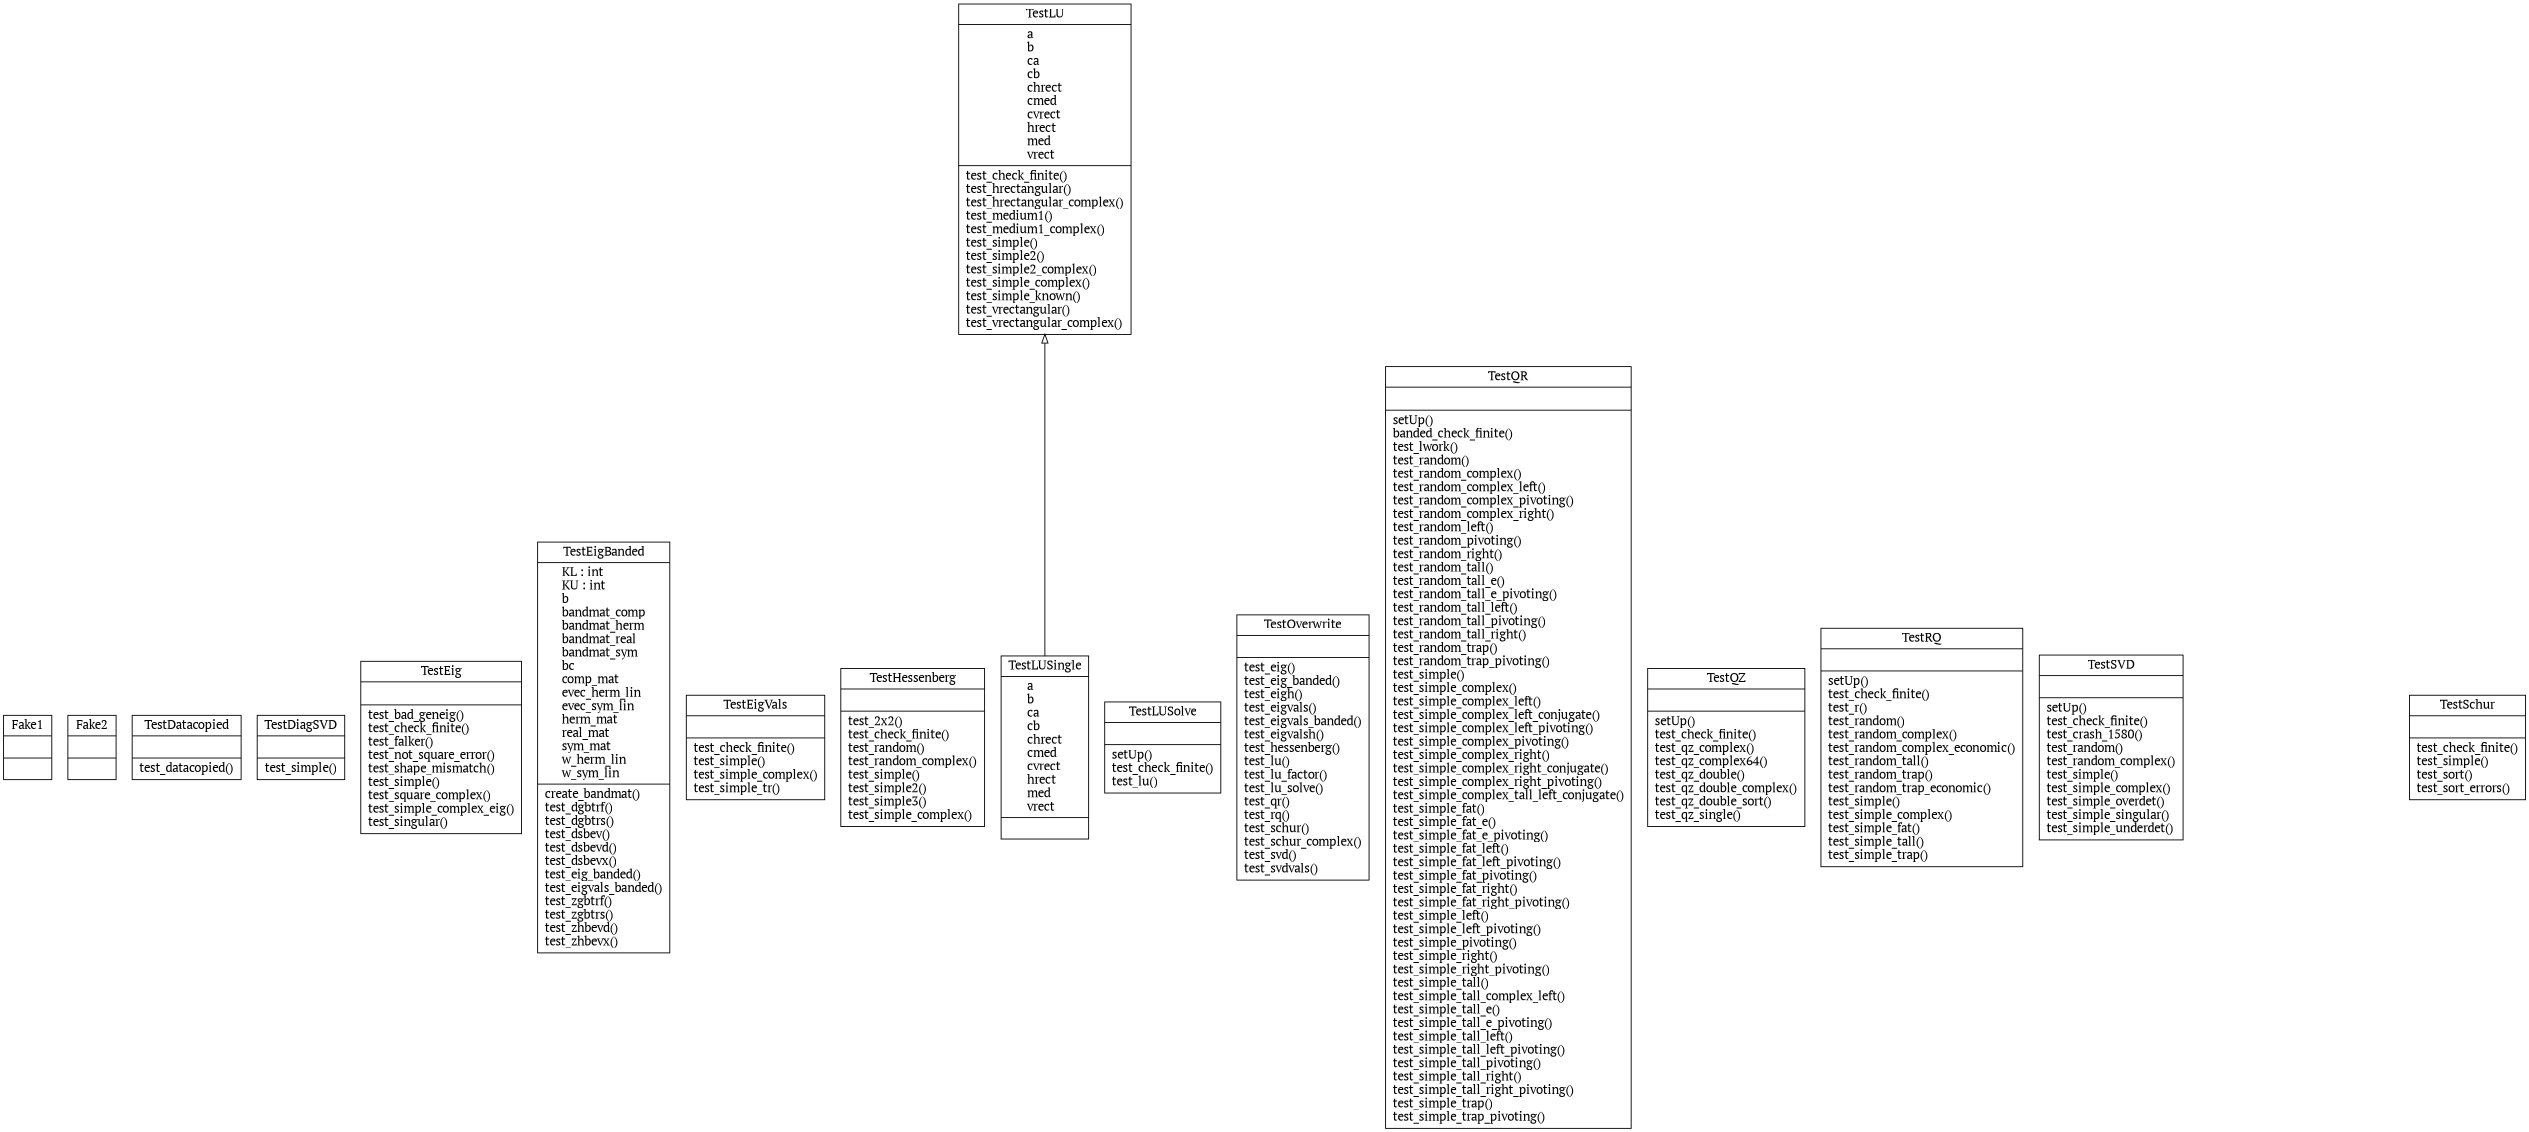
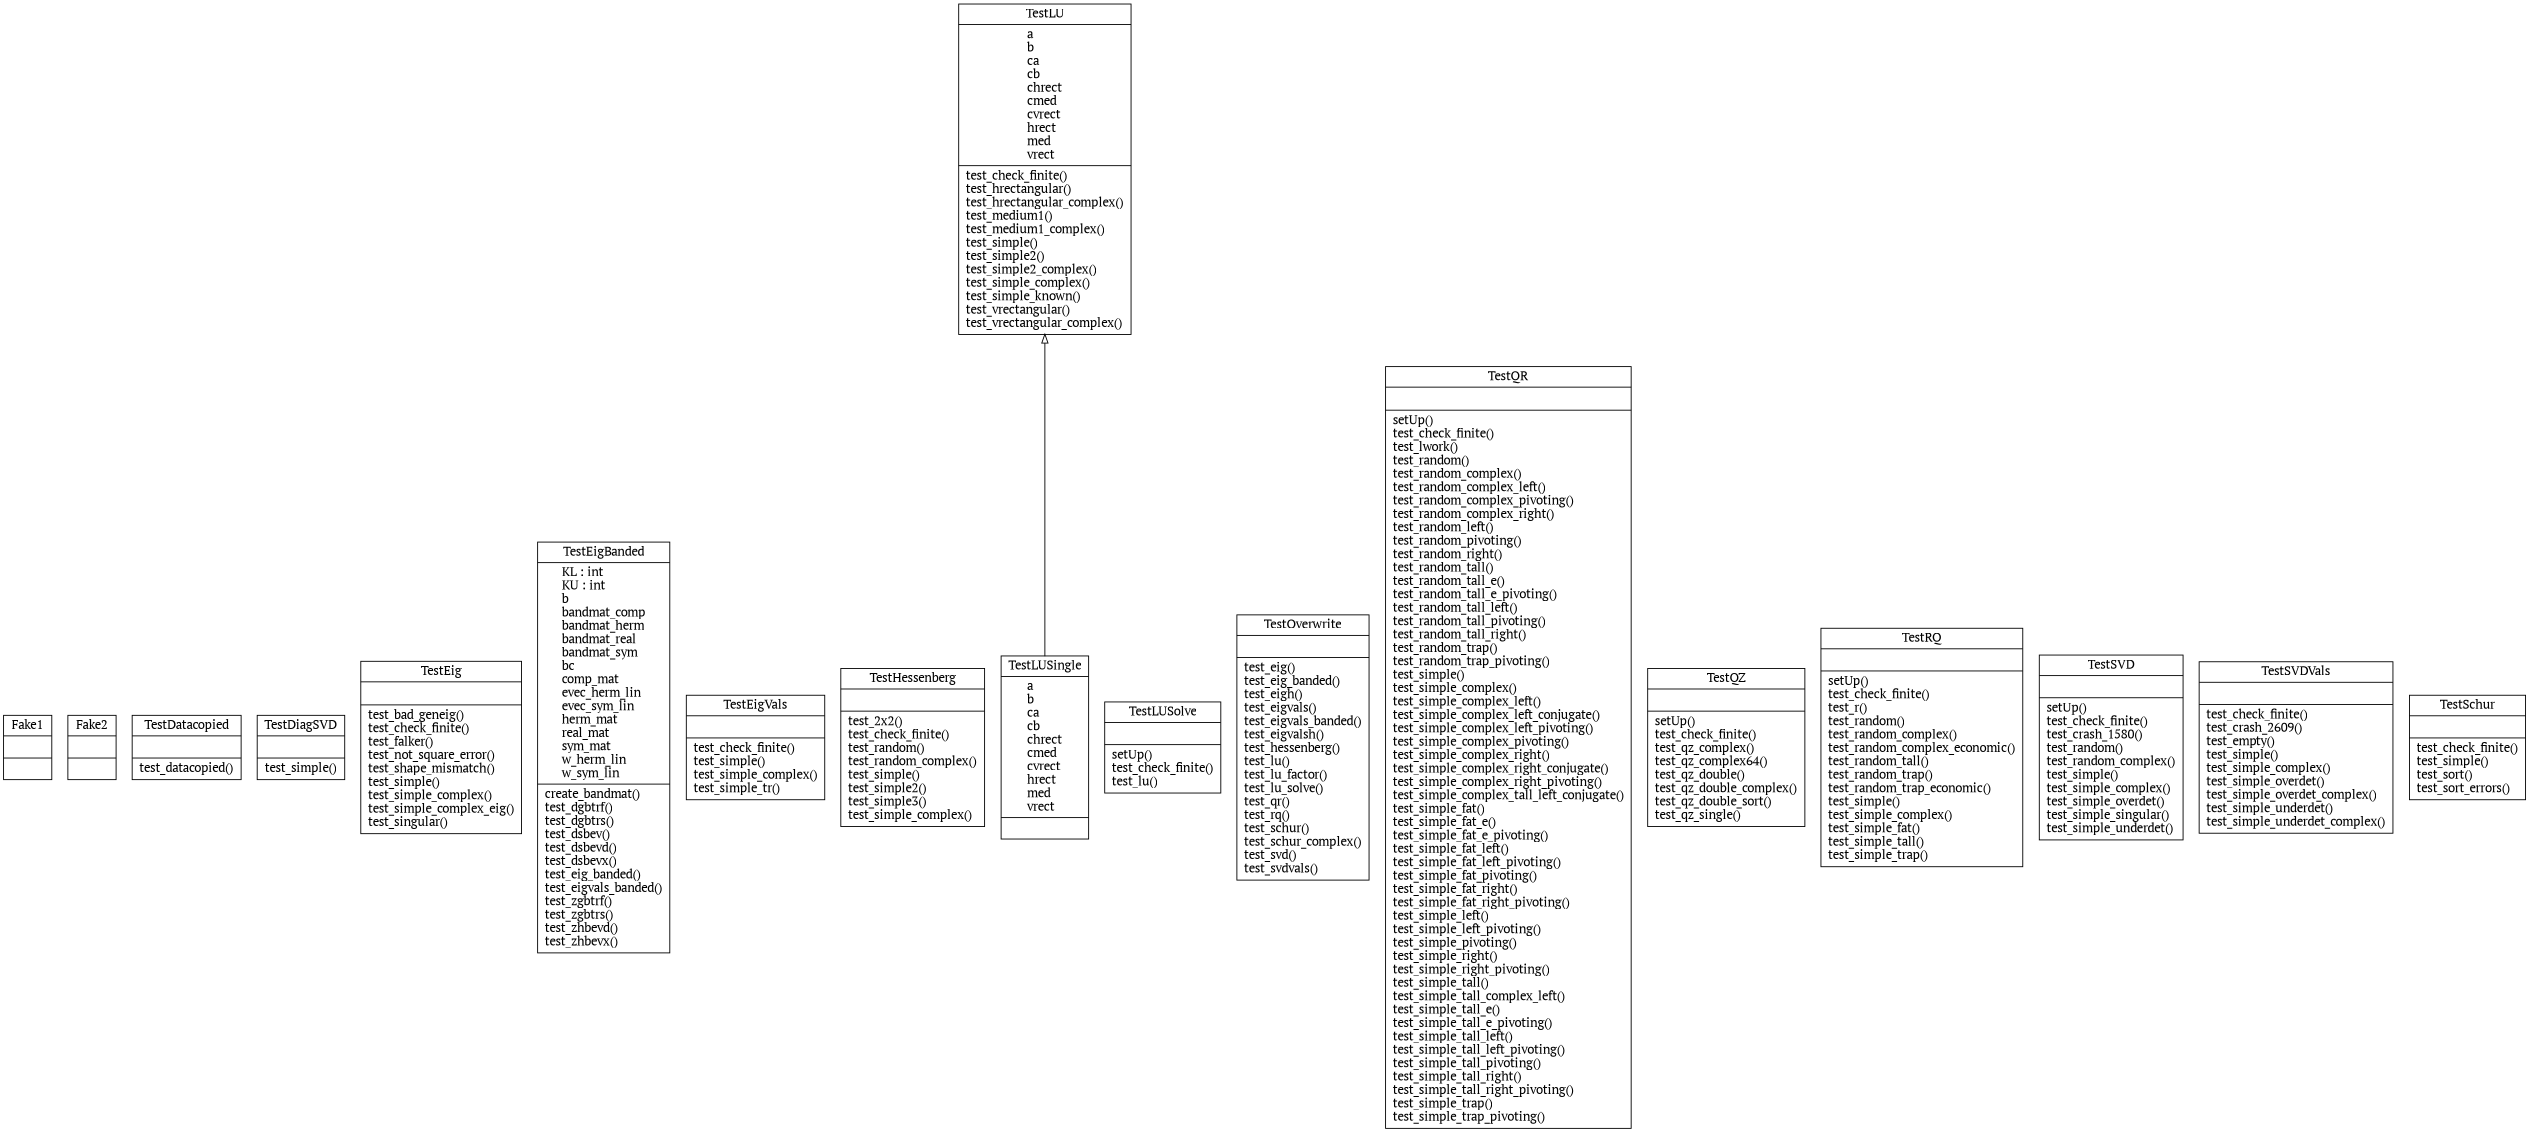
  digraph {
    rankdir=BT
    fontname="PT Serif"
    node [color=black fontcolor=black shape=record style=solid fontname="PT Serif"]
    n1 [label=<{Fake1|<br ALIGN="LEFT"/>|}>]
    n2 [label=<{Fake2|<br ALIGN="LEFT"/>|}>]
    n3 [label=<{TestDatacopied|<br ALIGN="LEFT"/>|test_datacopied()<br ALIGN="LEFT"/>}>]
    n4 [label=<{TestDiagSVD|<br ALIGN="LEFT"/>|test_simple()<br ALIGN="LEFT"/>}>]
-   n5 [label=<{TestEig|<br ALIGN="LEFT"/>|test_bad_geneig()<br ALIGN="LEFT"/>test_check_finite()<br ALIGN="LEFT"/>test_falker()<br ALIGN="LEFT"/>test_not_square_error()<br ALIGN="LEFT"/>test_shape_mismatch()<br ALIGN="LEFT"/>test_simple()<br ALIGN="LEFT"/>test_square_complex()<br ALIGN="LEFT"/>test_simple_complex_eig()<br ALIGN="LEFT"/>test_singular()<br ALIGN="LEFT"/>}>]
+   n5 [label=<{TestEig|<br ALIGN="LEFT"/>|test_bad_geneig()<br ALIGN="LEFT"/>test_check_finite()<br ALIGN="LEFT"/>test_falker()<br ALIGN="LEFT"/>test_not_square_error()<br ALIGN="LEFT"/>test_shape_mismatch()<br ALIGN="LEFT"/>test_simple()<br ALIGN="LEFT"/>test_simple_complex()<br ALIGN="LEFT"/>test_simple_complex_eig()<br ALIGN="LEFT"/>test_singular()<br ALIGN="LEFT"/>}>]
    n6 [label=<{TestEigBanded|KL : int<br ALIGN="LEFT"/>KU : int<br ALIGN="LEFT"/>b<br ALIGN="LEFT"/>bandmat_comp<br ALIGN="LEFT"/>bandmat_herm<br ALIGN="LEFT"/>bandmat_real<br ALIGN="LEFT"/>bandmat_sym<br ALIGN="LEFT"/>bc<br ALIGN="LEFT"/>comp_mat<br ALIGN="LEFT"/>evec_herm_lin<br ALIGN="LEFT"/>evec_sym_lin<br ALIGN="LEFT"/>herm_mat<br ALIGN="LEFT"/>real_mat<br ALIGN="LEFT"/>sym_mat<br ALIGN="LEFT"/>w_herm_lin<br ALIGN="LEFT"/>w_sym_lin<br ALIGN="LEFT"/>|create_bandmat()<br ALIGN="LEFT"/>test_dgbtrf()<br ALIGN="LEFT"/>test_dgbtrs()<br ALIGN="LEFT"/>test_dsbev()<br ALIGN="LEFT"/>test_dsbevd()<br ALIGN="LEFT"/>test_dsbevx()<br ALIGN="LEFT"/>test_eig_banded()<br ALIGN="LEFT"/>test_eigvals_banded()<br ALIGN="LEFT"/>test_zgbtrf()<br ALIGN="LEFT"/>test_zgbtrs()<br ALIGN="LEFT"/>test_zhbevd()<br ALIGN="LEFT"/>test_zhbevx()<br ALIGN="LEFT"/>}>]
    n7 [label=<{TestEigVals|<br ALIGN="LEFT"/>|test_check_finite()<br ALIGN="LEFT"/>test_simple()<br ALIGN="LEFT"/>test_simple_complex()<br ALIGN="LEFT"/>test_simple_tr()<br ALIGN="LEFT"/>}>]
    n8 [label=<{TestHessenberg|<br ALIGN="LEFT"/>|test_2x2()<br ALIGN="LEFT"/>test_check_finite()<br ALIGN="LEFT"/>test_random()<br ALIGN="LEFT"/>test_random_complex()<br ALIGN="LEFT"/>test_simple()<br ALIGN="LEFT"/>test_simple2()<br ALIGN="LEFT"/>test_simple3()<br ALIGN="LEFT"/>test_simple_complex()<br ALIGN="LEFT"/>}>]
    n9 [label=<{TestLU|a<br ALIGN="LEFT"/>b<br ALIGN="LEFT"/>ca<br ALIGN="LEFT"/>cb<br ALIGN="LEFT"/>chrect<br ALIGN="LEFT"/>cmed<br ALIGN="LEFT"/>cvrect<br ALIGN="LEFT"/>hrect<br ALIGN="LEFT"/>med<br ALIGN="LEFT"/>vrect<br ALIGN="LEFT"/>|test_check_finite()<br ALIGN="LEFT"/>test_hrectangular()<br ALIGN="LEFT"/>test_hrectangular_complex()<br ALIGN="LEFT"/>test_medium1()<br ALIGN="LEFT"/>test_medium1_complex()<br ALIGN="LEFT"/>test_simple()<br ALIGN="LEFT"/>test_simple2()<br ALIGN="LEFT"/>test_simple2_complex()<br ALIGN="LEFT"/>test_simple_complex()<br ALIGN="LEFT"/>test_simple_known()<br ALIGN="LEFT"/>test_vrectangular()<br ALIGN="LEFT"/>test_vrectangular_complex()<br ALIGN="LEFT"/>}>]
    n10 [label=<{TestLUSingle|a<br ALIGN="LEFT"/>b<br ALIGN="LEFT"/>ca<br ALIGN="LEFT"/>cb<br ALIGN="LEFT"/>chrect<br ALIGN="LEFT"/>cmed<br ALIGN="LEFT"/>cvrect<br ALIGN="LEFT"/>hrect<br ALIGN="LEFT"/>med<br ALIGN="LEFT"/>vrect<br ALIGN="LEFT"/>|}>]
    n11 [label=<{TestLUSolve|<br ALIGN="LEFT"/>|setUp()<br ALIGN="LEFT"/>test_check_finite()<br ALIGN="LEFT"/>test_lu()<br ALIGN="LEFT"/>}>]
    n12 [label=<{TestOverwrite|<br ALIGN="LEFT"/>|test_eig()<br ALIGN="LEFT"/>test_eig_banded()<br ALIGN="LEFT"/>test_eigh()<br ALIGN="LEFT"/>test_eigvals()<br ALIGN="LEFT"/>test_eigvals_banded()<br ALIGN="LEFT"/>test_eigvalsh()<br ALIGN="LEFT"/>test_hessenberg()<br ALIGN="LEFT"/>test_lu()<br ALIGN="LEFT"/>test_lu_factor()<br ALIGN="LEFT"/>test_lu_solve()<br ALIGN="LEFT"/>test_qr()<br ALIGN="LEFT"/>test_rq()<br ALIGN="LEFT"/>test_schur()<br ALIGN="LEFT"/>test_schur_complex()<br ALIGN="LEFT"/>test_svd()<br ALIGN="LEFT"/>test_svdvals()<br ALIGN="LEFT"/>}>]
-   n13 [label=<{TestQR|<br ALIGN="LEFT"/>|setUp()<br ALIGN="LEFT"/>banded_check_finite()<br ALIGN="LEFT"/>test_lwork()<br ALIGN="LEFT"/>test_random()<br ALIGN="LEFT"/>test_random_complex()<br ALIGN="LEFT"/>test_random_complex_left()<br ALIGN="LEFT"/>test_random_complex_pivoting()<br ALIGN="LEFT"/>test_random_complex_right()<br ALIGN="LEFT"/>test_random_left()<br ALIGN="LEFT"/>test_random_pivoting()<br ALIGN="LEFT"/>test_random_right()<br ALIGN="LEFT"/>test_random_tall()<br ALIGN="LEFT"/>test_random_tall_e()<br ALIGN="LEFT"/>test_random_tall_e_pivoting()<br ALIGN="LEFT"/>test_random_tall_left()<br ALIGN="LEFT"/>test_random_tall_pivoting()<br ALIGN="LEFT"/>test_random_tall_right()<br ALIGN="LEFT"/>test_random_trap()<br ALIGN="LEFT"/>test_random_trap_pivoting()<br ALIGN="LEFT"/>test_simple()<br ALIGN="LEFT"/>test_simple_complex()<br ALIGN="LEFT"/>test_simple_complex_left()<br ALIGN="LEFT"/>test_simple_complex_left_conjugate()<br ALIGN="LEFT"/>test_simple_complex_left_pivoting()<br ALIGN="LEFT"/>test_simple_complex_pivoting()<br ALIGN="LEFT"/>test_simple_complex_right()<br ALIGN="LEFT"/>test_simple_complex_right_conjugate()<br ALIGN="LEFT"/>test_simple_complex_right_pivoting()<br ALIGN="LEFT"/>test_simple_complex_tall_left_conjugate()<br ALIGN="LEFT"/>test_simple_fat()<br ALIGN="LEFT"/>test_simple_fat_e()<br ALIGN="LEFT"/>test_simple_fat_e_pivoting()<br ALIGN="LEFT"/>test_simple_fat_left()<br ALIGN="LEFT"/>test_simple_fat_left_pivoting()<br ALIGN="LEFT"/>test_simple_fat_pivoting()<br ALIGN="LEFT"/>test_simple_fat_right()<br ALIGN="LEFT"/>test_simple_fat_right_pivoting()<br ALIGN="LEFT"/>test_simple_left()<br ALIGN="LEFT"/>test_simple_left_pivoting()<br ALIGN="LEFT"/>test_simple_pivoting()<br ALIGN="LEFT"/>test_simple_right()<br ALIGN="LEFT"/>test_simple_right_pivoting()<br ALIGN="LEFT"/>test_simple_tall()<br ALIGN="LEFT"/>test_simple_tall_complex_left()<br ALIGN="LEFT"/>test_simple_tall_e()<br ALIGN="LEFT"/>test_simple_tall_e_pivoting()<br ALIGN="LEFT"/>test_simple_tall_left()<br ALIGN="LEFT"/>test_simple_tall_left_pivoting()<br ALIGN="LEFT"/>test_simple_tall_pivoting()<br ALIGN="LEFT"/>test_simple_tall_right()<br ALIGN="LEFT"/>test_simple_tall_right_pivoting()<br ALIGN="LEFT"/>test_simple_trap()<br ALIGN="LEFT"/>test_simple_trap_pivoting()<br ALIGN="LEFT"/>}>]
+   n13 [label=<{TestQR|<br ALIGN="LEFT"/>|setUp()<br ALIGN="LEFT"/>test_check_finite()<br ALIGN="LEFT"/>test_lwork()<br ALIGN="LEFT"/>test_random()<br ALIGN="LEFT"/>test_random_complex()<br ALIGN="LEFT"/>test_random_complex_left()<br ALIGN="LEFT"/>test_random_complex_pivoting()<br ALIGN="LEFT"/>test_random_complex_right()<br ALIGN="LEFT"/>test_random_left()<br ALIGN="LEFT"/>test_random_pivoting()<br ALIGN="LEFT"/>test_random_right()<br ALIGN="LEFT"/>test_random_tall()<br ALIGN="LEFT"/>test_random_tall_e()<br ALIGN="LEFT"/>test_random_tall_e_pivoting()<br ALIGN="LEFT"/>test_random_tall_left()<br ALIGN="LEFT"/>test_random_tall_pivoting()<br ALIGN="LEFT"/>test_random_tall_right()<br ALIGN="LEFT"/>test_random_trap()<br ALIGN="LEFT"/>test_random_trap_pivoting()<br ALIGN="LEFT"/>test_simple()<br ALIGN="LEFT"/>test_simple_complex()<br ALIGN="LEFT"/>test_simple_complex_left()<br ALIGN="LEFT"/>test_simple_complex_left_conjugate()<br ALIGN="LEFT"/>test_simple_complex_left_pivoting()<br ALIGN="LEFT"/>test_simple_complex_pivoting()<br ALIGN="LEFT"/>test_simple_complex_right()<br ALIGN="LEFT"/>test_simple_complex_right_conjugate()<br ALIGN="LEFT"/>test_simple_complex_right_pivoting()<br ALIGN="LEFT"/>test_simple_complex_tall_left_conjugate()<br ALIGN="LEFT"/>test_simple_fat()<br ALIGN="LEFT"/>test_simple_fat_e()<br ALIGN="LEFT"/>test_simple_fat_e_pivoting()<br ALIGN="LEFT"/>test_simple_fat_left()<br ALIGN="LEFT"/>test_simple_fat_left_pivoting()<br ALIGN="LEFT"/>test_simple_fat_pivoting()<br ALIGN="LEFT"/>test_simple_fat_right()<br ALIGN="LEFT"/>test_simple_fat_right_pivoting()<br ALIGN="LEFT"/>test_simple_left()<br ALIGN="LEFT"/>test_simple_left_pivoting()<br ALIGN="LEFT"/>test_simple_pivoting()<br ALIGN="LEFT"/>test_simple_right()<br ALIGN="LEFT"/>test_simple_right_pivoting()<br ALIGN="LEFT"/>test_simple_tall()<br ALIGN="LEFT"/>test_simple_tall_complex_left()<br ALIGN="LEFT"/>test_simple_tall_e()<br ALIGN="LEFT"/>test_simple_tall_e_pivoting()<br ALIGN="LEFT"/>test_simple_tall_left()<br ALIGN="LEFT"/>test_simple_tall_left_pivoting()<br ALIGN="LEFT"/>test_simple_tall_pivoting()<br ALIGN="LEFT"/>test_simple_tall_right()<br ALIGN="LEFT"/>test_simple_tall_right_pivoting()<br ALIGN="LEFT"/>test_simple_trap()<br ALIGN="LEFT"/>test_simple_trap_pivoting()<br ALIGN="LEFT"/>}>]
    n14 [label=<{TestQZ|<br ALIGN="LEFT"/>|setUp()<br ALIGN="LEFT"/>test_check_finite()<br ALIGN="LEFT"/>test_qz_complex()<br ALIGN="LEFT"/>test_qz_complex64()<br ALIGN="LEFT"/>test_qz_double()<br ALIGN="LEFT"/>test_qz_double_complex()<br ALIGN="LEFT"/>test_qz_double_sort()<br ALIGN="LEFT"/>test_qz_single()<br ALIGN="LEFT"/>}>]
    n15 [label=<{TestRQ|<br ALIGN="LEFT"/>|setUp()<br ALIGN="LEFT"/>test_check_finite()<br ALIGN="LEFT"/>test_r()<br ALIGN="LEFT"/>test_random()<br ALIGN="LEFT"/>test_random_complex()<br ALIGN="LEFT"/>test_random_complex_economic()<br ALIGN="LEFT"/>test_random_tall()<br ALIGN="LEFT"/>test_random_trap()<br ALIGN="LEFT"/>test_random_trap_economic()<br ALIGN="LEFT"/>test_simple()<br ALIGN="LEFT"/>test_simple_complex()<br ALIGN="LEFT"/>test_simple_fat()<br ALIGN="LEFT"/>test_simple_tall()<br ALIGN="LEFT"/>test_simple_trap()<br ALIGN="LEFT"/>}>]
    n16 [label=<{TestSVD|<br ALIGN="LEFT"/>|setUp()<br ALIGN="LEFT"/>test_check_finite()<br ALIGN="LEFT"/>test_crash_1580()<br ALIGN="LEFT"/>test_random()<br ALIGN="LEFT"/>test_random_complex()<br ALIGN="LEFT"/>test_simple()<br ALIGN="LEFT"/>test_simple_complex()<br ALIGN="LEFT"/>test_simple_overdet()<br ALIGN="LEFT"/>test_simple_singular()<br ALIGN="LEFT"/>test_simple_underdet()<br ALIGN="LEFT"/>}>]
+   n17 [label=<{TestSVDVals|<br ALIGN="LEFT"/>|test_check_finite()<br ALIGN="LEFT"/>test_crash_2609()<br ALIGN="LEFT"/>test_empty()<br ALIGN="LEFT"/>test_simple()<br ALIGN="LEFT"/>test_simple_complex()<br ALIGN="LEFT"/>test_simple_overdet()<br ALIGN="LEFT"/>test_simple_overdet_complex()<br ALIGN="LEFT"/>test_simple_underdet()<br ALIGN="LEFT"/>test_simple_underdet_complex()<br ALIGN="LEFT"/>}>]
    n18 [label=<{TestSchur|<br ALIGN="LEFT"/>|test_check_finite()<br ALIGN="LEFT"/>test_simple()<br ALIGN="LEFT"/>test_sort()<br ALIGN="LEFT"/>test_sort_errors()<br ALIGN="LEFT"/>}>]
    n10 -> n9 [arrowhead=empty arrowtail=none color=black fontname="PT Serif"]
  }
